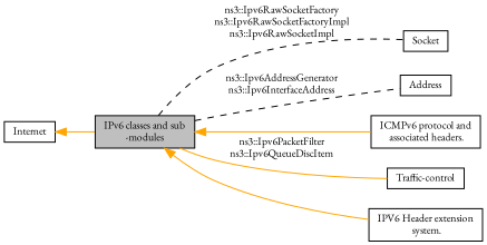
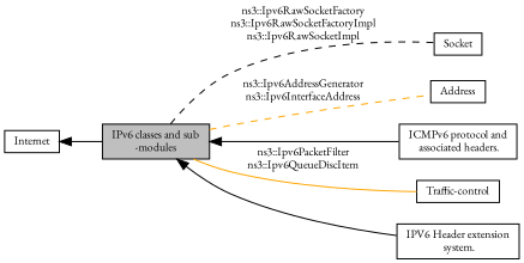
  digraph {
    fontname="EB Garamond"
    rankdir=LR
    node [color=black fillcolor=white fontname="EB Garamond" fontsize=10 shape=box style=filled]
    edge [dir=none fontname="EB Garamond" fontsize=10 labelfontname=Helvetica labelfontsize=10 shape=plaintext style=solid]
    n1 [height=0.2 label=Socket width=0.4]
    n2 [height=0.2 label=Address width=0.4]
    n3 [height=0.2 label="ICMPv6 protocol and\l associated headers." width=0.4]
    n4 [fillcolor=grey75 fontcolor=black height=0.2 label="IPv6 classes and sub\l-modules" width=0.4]
    n5 [height=0.2 label="Traffic-control" width=0.4]
    n6 [height=0.2 label="IPV6 Header extension\l system." width=0.4]
    n7 [height=0.2 label=Internet width=0.4]
    n4 -> n1 [color=black label="ns3::Ipv6RawSocketFactory\nns3::Ipv6RawSocketFactoryImpl\nns3::Ipv6RawSocketImpl" style=dashed]
-   n4 -> n2 [color=black label="ns3::Ipv6AddressGenerator\nns3::Ipv6InterfaceAddress" style=dashed]
-   n4 -> n3 [dir=back color=orange]
+   n4 -> n2 [color=orange label="ns3::Ipv6AddressGenerator\nns3::Ipv6InterfaceAddress" style=dashed]
+   n4 -> n3 [dir=back]
    n4 -> n5 [color=orange label="ns3::Ipv6PacketFilter\nns3::Ipv6QueueDiscItem"]
-   n4 -> n6 [dir=back color=orange]
-   n7 -> n4 [dir=back color=orange]
+   n4 -> n6 [dir=back]
+   n7 -> n4 [dir=back]
  }
